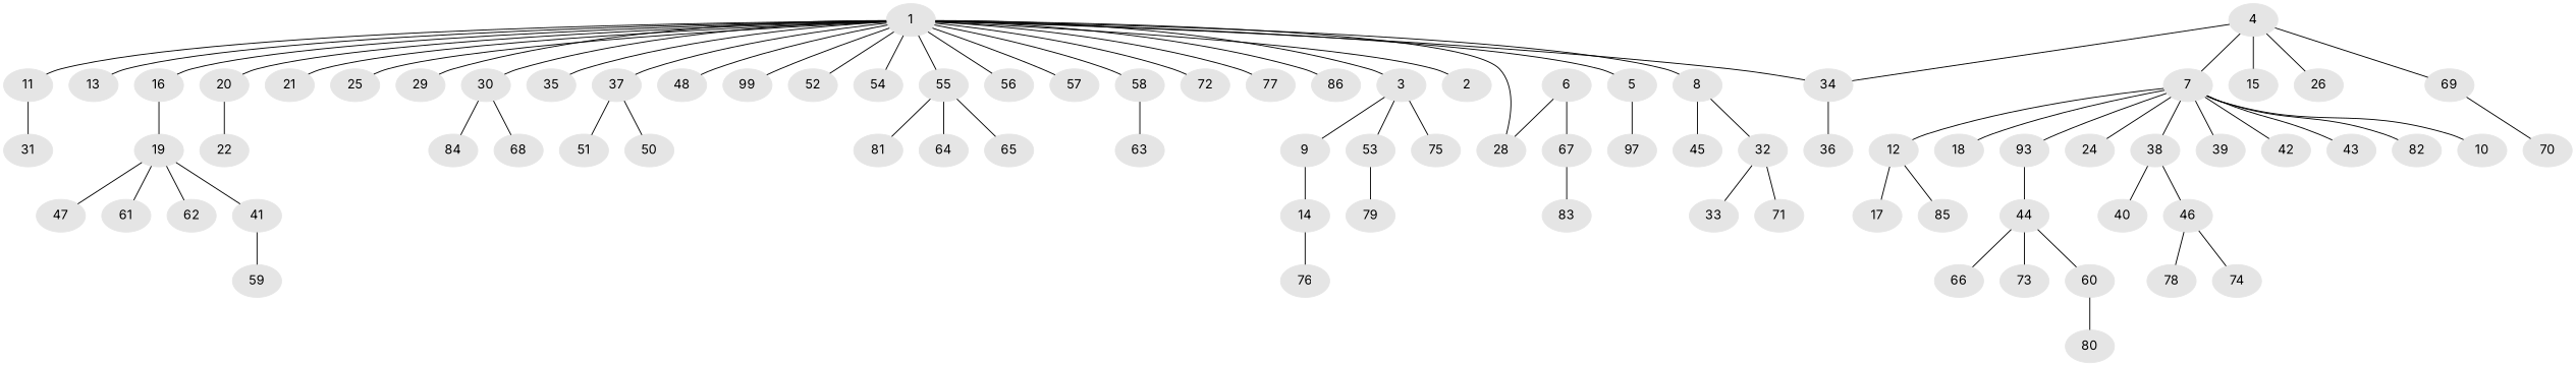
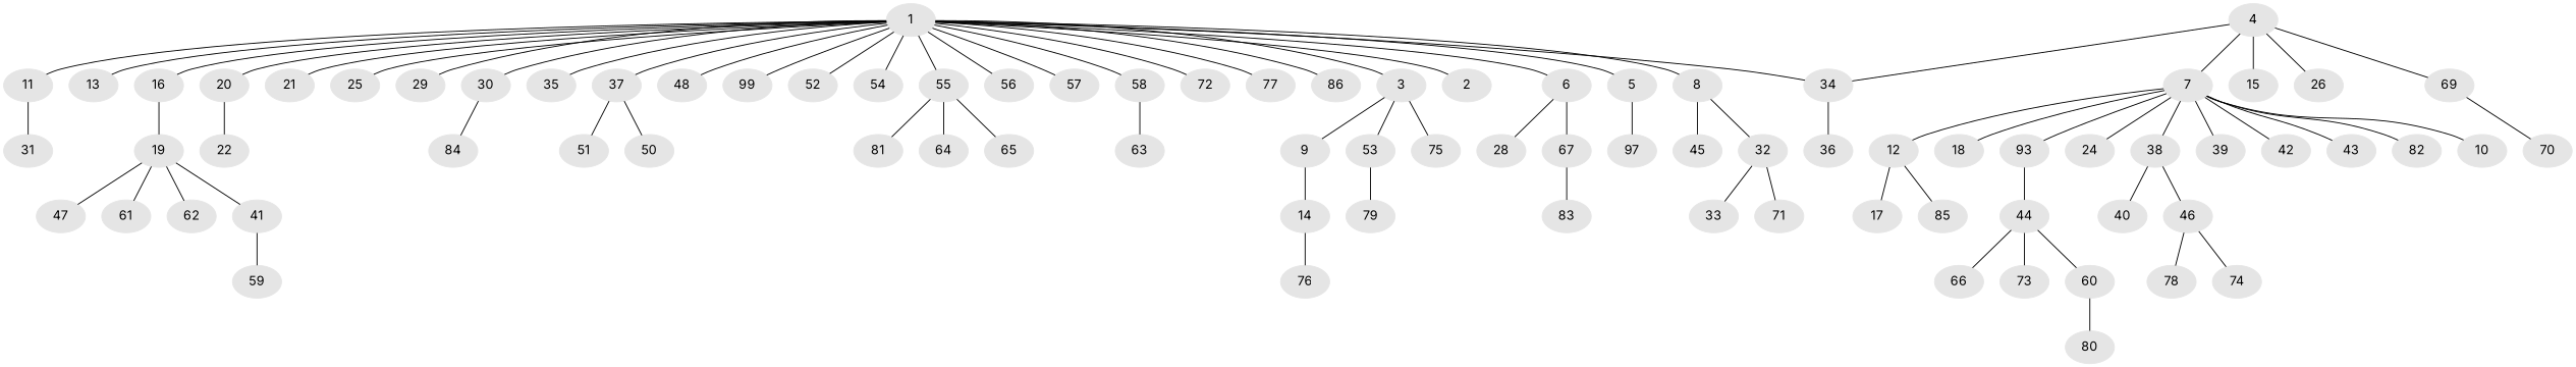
  graph {
    fontname=Inter
    node [color=gray90 fontname=Inter style=filled]
    edge [fontname=Inter]
    1
    2
    3
    5
    6
    8
    11
    13
    16
    20
    21
    25
    29
    30
    35
    37
    48
    n18 [label=99]
    52
    54
    55
    56
    57
    58
    72
    77
    86
    34
    9
    53
    75
    4
    7
    15
    26
    69
    n37 [label=97]
    28
    67
    32
    45
    31
    19
    22
-   68
    84
    50
    51
    64
    65
    81
    63
    14
    79
    10
    12
    18
    n58 [label=93]
    24
    38
    39
    42
    43
    82
    36
    70
    83
    17
    85
    44
    40
    46
    33
    71
    76
    41
    47
    61
    62
    59
    60
    66
    73
    74
    78
    80
    1 -- 2
    1 -- 3
    1 -- 5
-   1 -- 28
+   1 -- 6
    1 -- 8
    1 -- 11
    1 -- 13
    1 -- 16
    1 -- 20
    1 -- 21
    1 -- 25
    1 -- 29
    1 -- 30
    1 -- 35
    1 -- 37
    1 -- 48
    1 -- n18
    1 -- 52
    1 -- 54
    1 -- 55
    1 -- 56
    1 -- 57
    1 -- 58
    1 -- 72
    1 -- 77
    1 -- 86
    1 -- 34
    3 -- 9
    3 -- 53
    3 -- 75
    5 -- n37
    6 -- 28
    6 -- 67
    8 -- 32
    8 -- 45
    11 -- 31
    16 -- 19
    20 -- 22
-   30 -- 68
    30 -- 84
    37 -- 50
    37 -- 51
    55 -- 64
    55 -- 65
    55 -- 81
    58 -- 63
    34 -- 36
    9 -- 14
    53 -- 79
    4 -- 34
    4 -- 7
    4 -- 15
    4 -- 26
    4 -- 69
    7 -- 10
    7 -- 12
    7 -- 18
    7 -- n58
    7 -- 24
    7 -- 38
    7 -- 39
    7 -- 42
    7 -- 43
    7 -- 82
    69 -- 70
    67 -- 83
    32 -- 33
    32 -- 71
    19 -- 41
    19 -- 47
    19 -- 61
    19 -- 62
    14 -- 76
    12 -- 17
    12 -- 85
    n58 -- 44
    38 -- 40
    38 -- 46
    44 -- 60
    44 -- 66
    44 -- 73
    46 -- 74
    46 -- 78
    41 -- 59
    60 -- 80
  }
